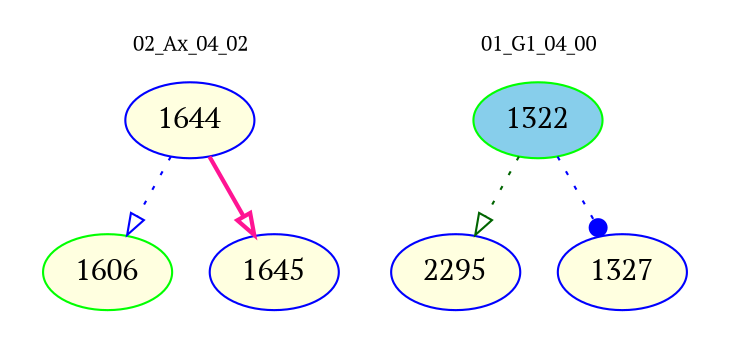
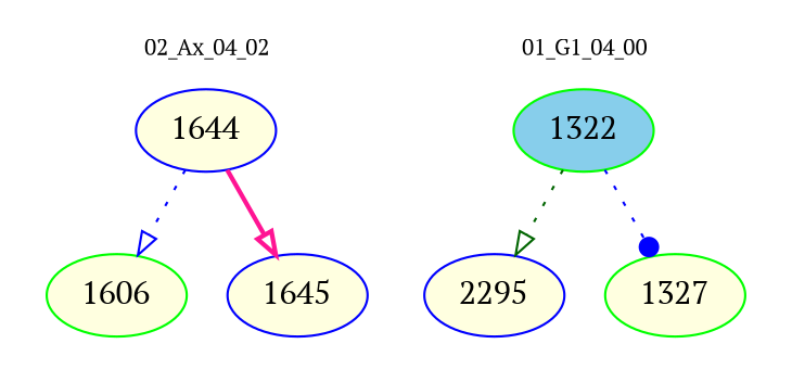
  digraph {
    fontname="PT Serif"
    node [color=blue fillcolor=lightyellow fontname="PT Serif" style=filled]
    edge [arrowhead=onormal color=blue fontname="PT Serif" style=dotted]
    n1 [label=1644]
    n2 [color=green label=1606]
    n3 [label=1645]
    n4 [color=green fillcolor=skyblue label=1322]
    n5 [label=2295]
-   n6 [label=1327]
+   n6 [color=green label=1327]
    subgraph cluster_1 {
      color=white
      fontsize=10
      label="02_Ax_04_02"
      n1
      n2
      n3
    }
    subgraph cluster_2 {
      color=white
      fontsize=10
      label="01_G1_04_00"
      n4
      n5
      n6
    }
    n1 -> n2
    n1 -> n3 [color=deeppink style=bold]
    n4 -> n5 [color=darkgreen]
    n4 -> n6 [arrowhead=dot]
  }
